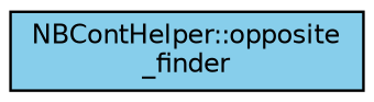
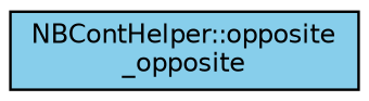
  digraph {
    rankdir=TB
-   n1 [color=black fillcolor=skyblue fontname=Helvetica fontsize=10 height=0.2 label="NBContHelper::opposite\l_finder" shape=record style=filled width=0.4]
+   n1 [color=black fillcolor=skyblue fontname=Helvetica fontsize=10 height=0.2 label="NBContHelper::opposite\l_opposite" shape=record style=filled width=0.4]
  }
